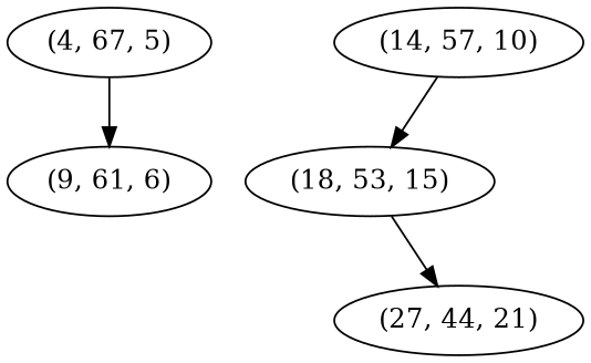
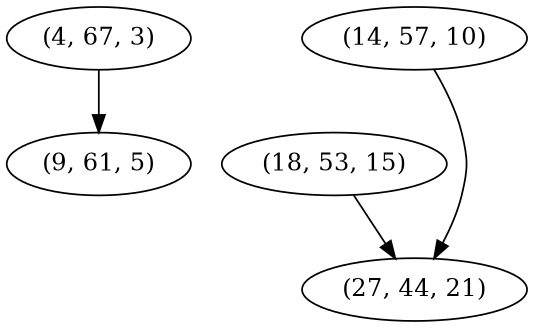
  digraph {
-   "(4, 67, 3)" [label="(4, 67, 5)"]
-   "(9, 61, 6)"
+   "(4, 67, 3)"
+   "(9, 61, 6)" [label="(9, 61, 5)"]
    n3 [label="(18, 53, 15)"]
    "(14, 57, 10)"
    "(27, 44, 21)"
    "(4, 67, 3)" -> "(9, 61, 6)"
    n3 -> "(27, 44, 21)"
-   "(14, 57, 10)" -> n3
+   "(14, 57, 10)" -> "(27, 44, 21)"
  }
